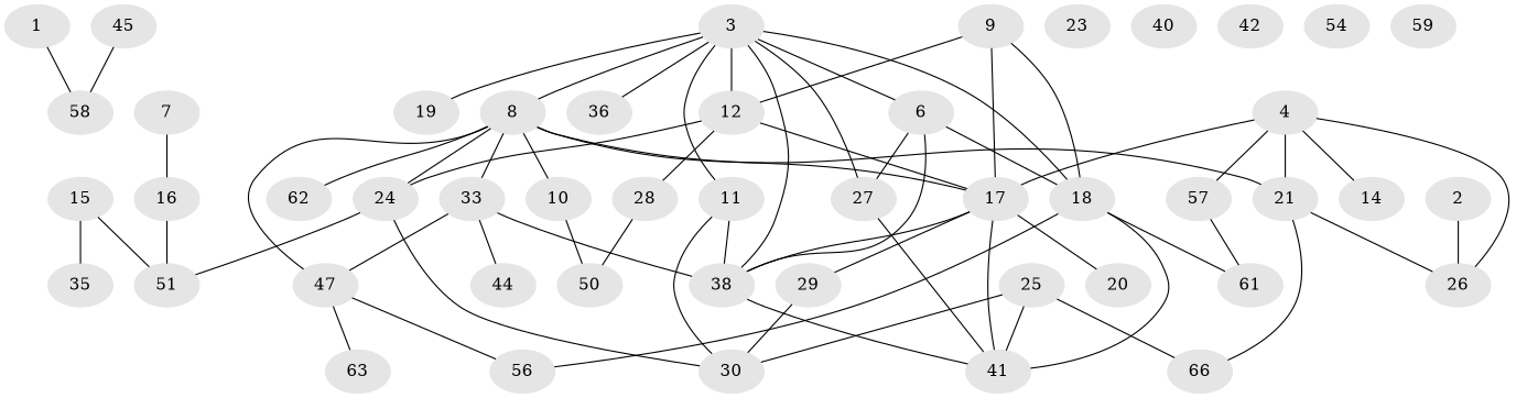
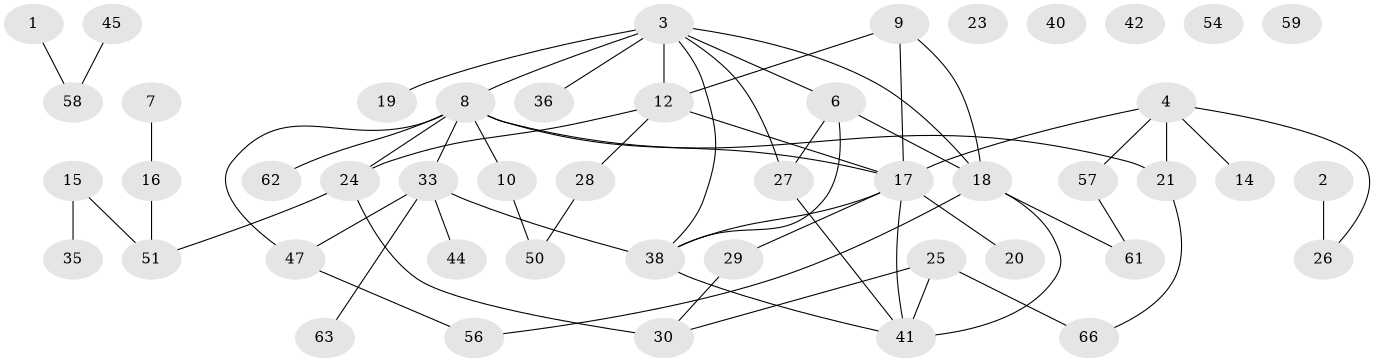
  graph {
    node [color=gray90 style=filled]
    1
    58
    2
    26
    3 [super="+22+5"]
    6 [super="+68"]
    8 [super="+52+39"]
-   11 [super="+53+80"]
    12 [super="+13"]
    18 [super="+48"]
    19
    27 [super="+64"]
    36
    38
    17 [super="+34+65"]
    21
    10 [super="+60"]
    24 [super="+69"]
    33
    47 [super="+67"]
    62
    30 [super="+43"]
    28 [super="+49"]
    41 [super="+76"]
    56
    61
    4 [super="+31"]
    14
    57
    20
    29
    66
    7 [super="+32"]
    16
    51 [super="+71"]
    50 [super="+70"]
    44 [super="+55"]
    63
    9 [super="+37"]
    15
    35
    23
    25 [super="+46"]
    40
    42
    45
    54
    59
    1 -- 58
    2 -- 26
    3 -- 6
    3 -- 8
-   3 -- 11
    3 -- 12
    3 -- 18
    3 -- 19
    3 -- 27
    3 -- 36
    3 -- 38
    6 -- 18
    6 -- 27
    6 -- 38
    8 -- 17
    8 -- 21
    8 -- 10
    8 -- 24
    8 -- 33
    8 -- 47
    8 -- 62
-   11 -- 38
-   11 -- 30
    12 -- 17
    12 -- 24
    12 -- 28
    18 -- 41
    18 -- 56
    18 -- 61
    27 -- 41
    38 -- 41
    17 -- 38
    17 -- 41
    17 -- 20
    17 -- 29
-   21 -- 26
    21 -- 66
    10 -- 50
    24 -- 30
    24 -- 51
    33 -- 38
    33 -- 47
    33 -- 44
    47 -- 56
-   47 -- 63
+   33 -- 63
    28 -- 50
    4 -- 26
    4 -- 17
    4 -- 21
    4 -- 14
    4 -- 57
    57 -- 61
    29 -- 30
    7 -- 16
    16 -- 51
    9 -- 12
    9 -- 18
    9 -- 17
    15 -- 51
    15 -- 35
    25 -- 30
    25 -- 41 [weight=2]
    25 -- 66
    45 -- 58
  }
